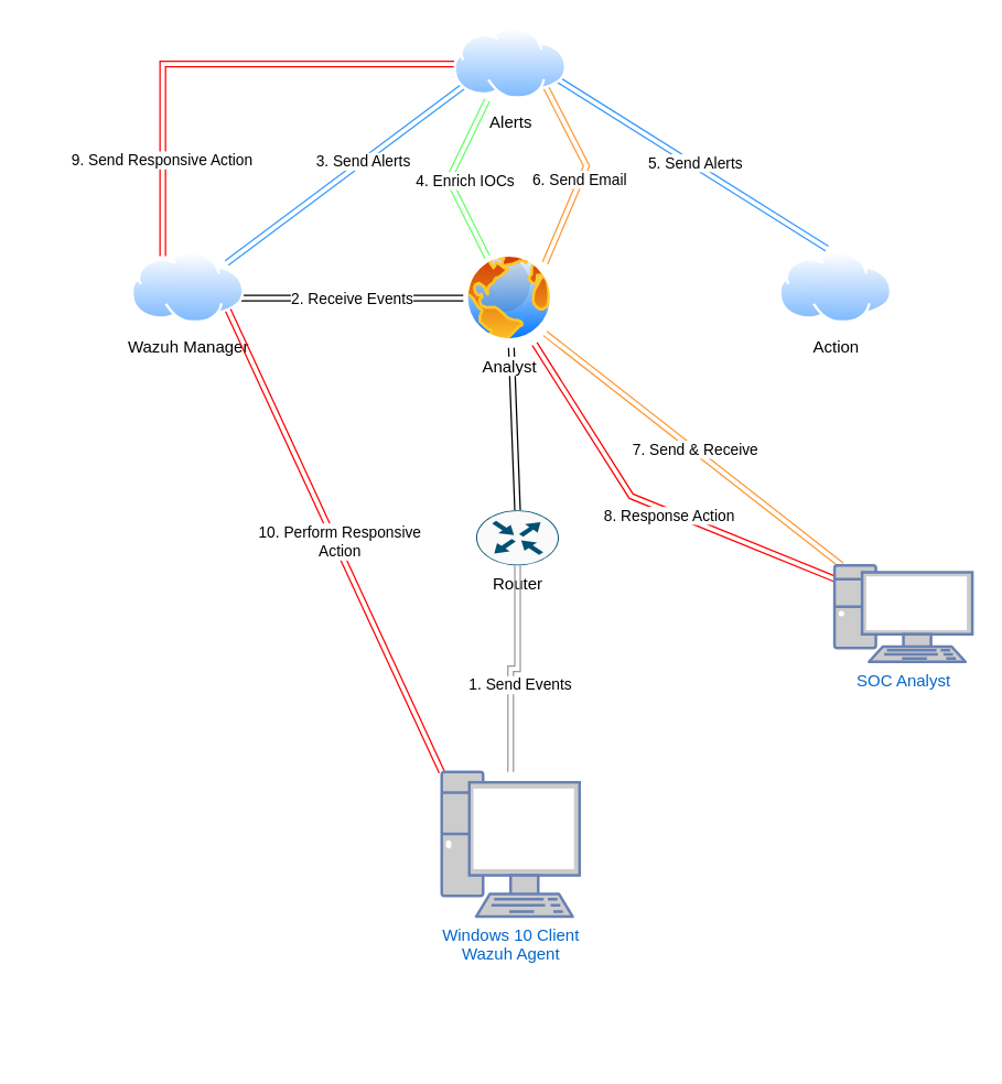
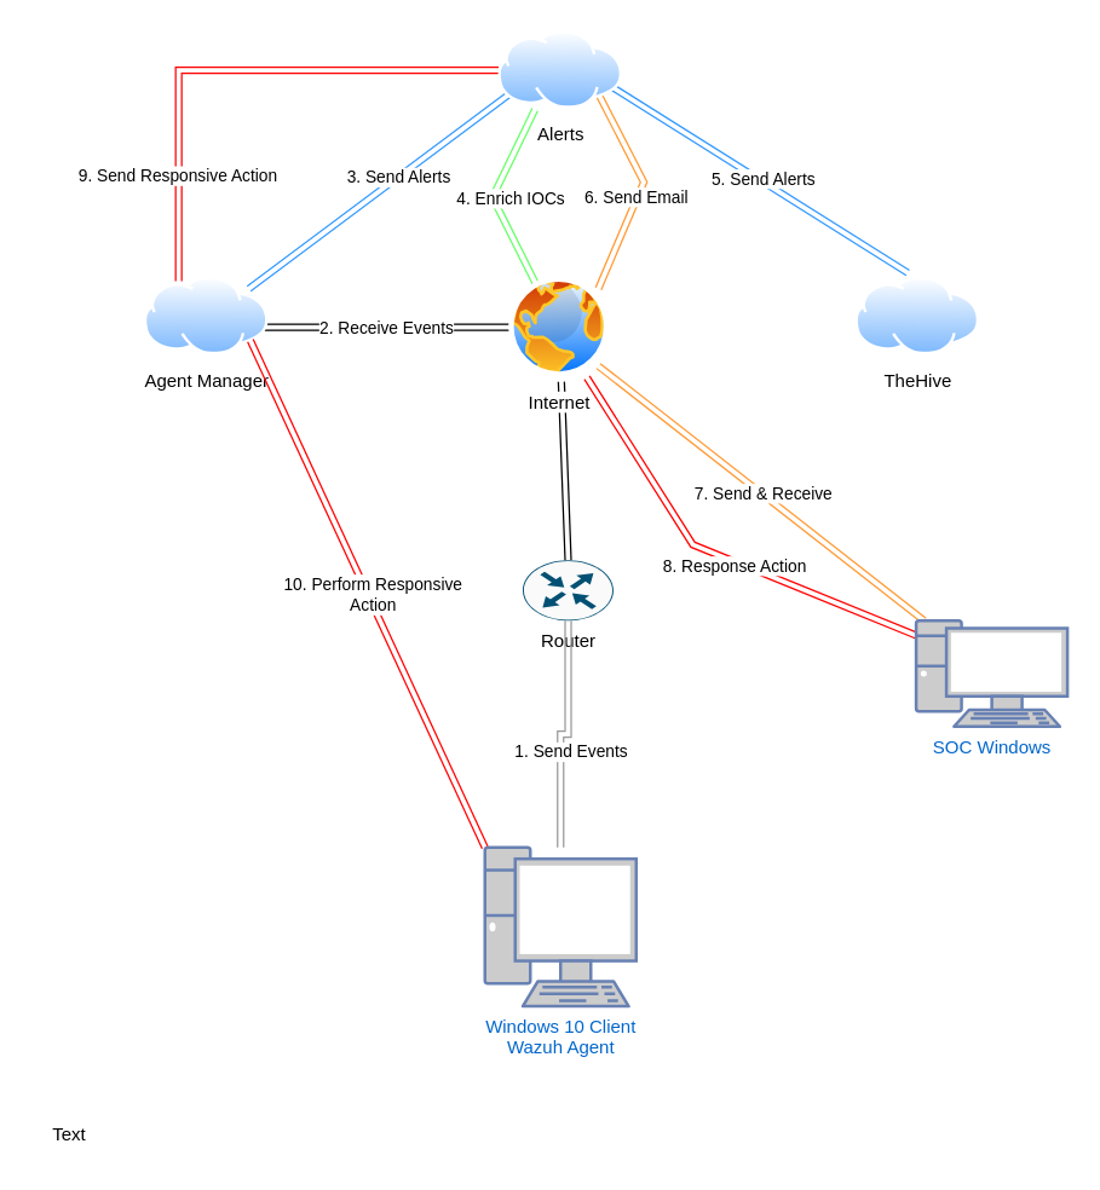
  <mxCell id="0" />
  <mxCell id="1" parent="0" />
  <mxCell id="2" value="Windows 10 Client&lt;div&gt;Wazuh Agent&lt;/div&gt;&lt;div&gt;&lt;br&gt;&lt;/div&gt;" style="fontColor=#0066CC;verticalAlign=top;verticalLabelPosition=bottom;labelPosition=center;align=center;html=1;outlineConnect=0;fillColor=#CCCCCC;strokeColor=#6881B3;gradientColor=none;gradientDirection=north;strokeWidth=2;shape=mxgraph.networks.pc;" vertex="1" parent="1"><mxGeometry x="320" y="560" width="100" height="105" as="geometry" /></mxCell>
  <mxCell id="3" value="Router" style="sketch=0;points=[[0.5,0,0],[1,0.5,0],[0.5,1,0],[0,0.5,0],[0.145,0.145,0],[0.856,0.145,0],[0.855,0.856,0],[0.145,0.855,0]];verticalLabelPosition=bottom;html=1;verticalAlign=top;aspect=fixed;align=center;pointerEvents=1;shape=mxgraph.cisco19.rect;prIcon=router;fillColor=#FAFAFA;strokeColor=#005073;" vertex="1" parent="1"><mxGeometry x="345" y="370" width="60" height="40" as="geometry" /></mxCell>
  <mxCell id="4" style="rounded=0;orthogonalLoop=1;jettySize=auto;html=1;shape=link;strokeColor=#66FF66;" edge="1" parent="1"><mxGeometry relative="1" as="geometry"><mxPoint x="353.074" y="72" as="sourcePoint" /><mxPoint x="355" y="190" as="targetPoint" /><Array as="points"><mxPoint x="325" y="130" /></Array></mxGeometry></mxCell>
  <mxCell id="5" value="4. Enrich IOCs" style="edgeLabel;html=1;align=center;verticalAlign=middle;resizable=0;points=[];" vertex="1" connectable="0" parent="4"><mxGeometry x="0.185" relative="1" as="geometry"><mxPoint x="5" y="-12" as="offset" /></mxGeometry></mxCell>
  <mxCell id="6" style="rounded=0;orthogonalLoop=1;jettySize=auto;html=1;exitX=0.855;exitY=0.145;exitDx=0;exitDy=0;exitPerimeter=0;shape=link;strokeColor=#3399FF;" edge="1" parent="1"><mxGeometry relative="1" as="geometry"><mxPoint x="163.995" y="190.44" as="sourcePoint" /><mxPoint x="336" y="61.802" as="targetPoint" /></mxGeometry></mxCell>
  <mxCell id="7" value="3. Send Alerts" style="edgeLabel;html=1;align=center;verticalAlign=middle;resizable=0;points=[];" vertex="1" connectable="0" parent="6"><mxGeometry x="0.148" relative="1" as="geometry"><mxPoint as="offset" /></mxGeometry></mxCell>
  <mxCell id="8" style="edgeStyle=orthogonalEdgeStyle;rounded=0;orthogonalLoop=1;jettySize=auto;html=1;exitX=0;exitY=0.5;exitDx=0;exitDy=0;exitPerimeter=0;shape=link;" edge="1" parent="1"><mxGeometry relative="1" as="geometry"><mxPoint x="336" y="216" as="sourcePoint" /><mxPoint x="174" y="216" as="targetPoint" /></mxGeometry></mxCell>
  <mxCell id="9" value="2. Receive Events" style="edgeLabel;html=1;align=center;verticalAlign=middle;resizable=0;points=[];" vertex="1" connectable="0" parent="8"><mxGeometry x="0.012" relative="1" as="geometry"><mxPoint as="offset" /></mxGeometry></mxCell>
  <mxCell id="10" style="rounded=0;orthogonalLoop=1;jettySize=auto;html=1;exitX=0.855;exitY=0.855;exitDx=0;exitDy=0;exitPerimeter=0;strokeColor=#FF9933;align=center;verticalAlign=middle;fontFamily=Helvetica;fontSize=11;fontColor=default;labelBackgroundColor=default;endArrow=classic;shape=link;" edge="1" parent="1" target="14"><mxGeometry relative="1" as="geometry"><mxPoint x="394.995" y="241.56" as="sourcePoint" /></mxGeometry></mxCell>
  <mxCell id="11" value="7. Send &amp;amp; Receive" style="edgeLabel;html=1;align=center;verticalAlign=middle;resizable=0;points=[];" vertex="1" connectable="0" parent="10"><mxGeometry x="-0.0" y="1" relative="1" as="geometry"><mxPoint as="offset" /></mxGeometry></mxCell>
  <mxCell id="12" style="rounded=0;orthogonalLoop=1;jettySize=auto;html=1;entryX=1;entryY=1;entryDx=0;entryDy=0;strokeColor=#FF0000;shape=link;" edge="1" parent="1"><mxGeometry relative="1" as="geometry"><mxPoint x="605.004" y="419.74" as="sourcePoint" /><mxPoint x="387.431" y="249.251" as="targetPoint" /><Array as="points"><mxPoint x="457.43" y="359.74" /></Array></mxGeometry></mxCell>
  <mxCell id="13" value="8. Response Action" style="edgeLabel;html=1;align=center;verticalAlign=middle;resizable=0;points=[];" vertex="1" connectable="0" parent="12"><mxGeometry x="-0.111" y="3" relative="1" as="geometry"><mxPoint as="offset" /></mxGeometry></mxCell>
- <mxCell id="14" value="&lt;div&gt;SOC Analyst&lt;/div&gt;" style="fontColor=#0066CC;verticalAlign=top;verticalLabelPosition=bottom;labelPosition=center;align=center;html=1;outlineConnect=0;fillColor=#CCCCCC;strokeColor=#6881B3;gradientColor=none;gradientDirection=north;strokeWidth=2;shape=mxgraph.networks.pc;" vertex="1" parent="1"><mxGeometry x="605" y="410" width="100" height="70" as="geometry" /></mxCell>
+ <mxCell id="14" value="&lt;div&gt;SOC Windows&lt;/div&gt;" style="fontColor=#0066CC;verticalAlign=top;verticalLabelPosition=bottom;labelPosition=center;align=center;html=1;outlineConnect=0;fillColor=#CCCCCC;strokeColor=#6881B3;gradientColor=none;gradientDirection=north;strokeWidth=2;shape=mxgraph.networks.pc;" vertex="1" parent="1"><mxGeometry x="605" y="410" width="100" height="70" as="geometry" /></mxCell>
  <mxCell id="15" style="edgeStyle=orthogonalEdgeStyle;rounded=0;orthogonalLoop=1;jettySize=auto;html=1;entryX=0.5;entryY=1;entryDx=0;entryDy=0;entryPerimeter=0;shape=link;strokeColor=#999999;" edge="1" parent="1" source="2" target="3"><mxGeometry relative="1" as="geometry" /></mxCell>
  <mxCell id="16" value="1. Send Events" style="edgeLabel;html=1;align=center;verticalAlign=middle;resizable=0;points=[];" vertex="1" connectable="0" parent="15"><mxGeometry x="0.214" y="-1" relative="1" as="geometry"><mxPoint y="25" as="offset" /></mxGeometry></mxCell>
  <mxCell id="17" style="rounded=0;orthogonalLoop=1;jettySize=auto;html=1;exitX=0.5;exitY=0;exitDx=0;exitDy=0;exitPerimeter=0;entryX=0.5;entryY=1;entryDx=0;entryDy=0;entryPerimeter=0;shape=link;" edge="1" parent="1" source="3"><mxGeometry relative="1" as="geometry"><mxPoint x="370.5" y="252" as="targetPoint" /></mxGeometry></mxCell>
  <mxCell id="18" style="rounded=0;orthogonalLoop=1;jettySize=auto;html=1;entryX=0.5;entryY=0;entryDx=0;entryDy=0;entryPerimeter=0;shape=link;strokeColor=#3399FF;align=center;verticalAlign=middle;fontFamily=Helvetica;fontSize=11;fontColor=default;labelBackgroundColor=default;endArrow=classic;" edge="1" parent="1"><mxGeometry relative="1" as="geometry"><mxPoint x="405" y="57.694" as="sourcePoint" /><mxPoint x="599.5" y="180" as="targetPoint" /></mxGeometry></mxCell>
  <mxCell id="19" value="5. Send Alerts" style="edgeLabel;html=1;align=center;verticalAlign=middle;resizable=0;points=[];rounded=0;strokeColor=#3399FF;fontFamily=Helvetica;fontSize=11;fontColor=default;labelBackgroundColor=default;" vertex="1" connectable="0" parent="18"><mxGeometry x="-0.003" y="2" relative="1" as="geometry"><mxPoint as="offset" /></mxGeometry></mxCell>
  <mxCell id="20" style="rounded=0;orthogonalLoop=1;jettySize=auto;html=1;exitX=0.855;exitY=0.855;exitDx=0;exitDy=0;exitPerimeter=0;entryX=0.855;entryY=0.145;entryDx=0;entryDy=0;entryPerimeter=0;shape=link;strokeColor=#FF9933;" edge="1" parent="1"><mxGeometry relative="1" as="geometry"><mxPoint x="394.995" y="61.56" as="sourcePoint" /><mxPoint x="394.995" y="190.44" as="targetPoint" /><Array as="points"><mxPoint x="425" y="120" /></Array></mxGeometry></mxCell>
  <mxCell id="21" value="6. Send Email" style="edgeLabel;html=1;align=center;verticalAlign=middle;resizable=0;points=[];" vertex="1" connectable="0" parent="20"><mxGeometry relative="1" as="geometry"><mxPoint x="-3" y="5" as="offset" /></mxGeometry></mxCell>
- <mxCell id="22" value="Analyst" style="image;aspect=fixed;perimeter=ellipsePerimeter;html=1;align=center;shadow=0;dashed=0;spacingTop=3;image=img/lib/active_directory/internet_globe.svg;" vertex="1" parent="1"><mxGeometry x="336" y="182.75" width="66.5" height="66.5" as="geometry" /></mxCell>
- <mxCell id="23" value="Wazuh Manager" style="image;aspect=fixed;perimeter=ellipsePerimeter;html=1;align=center;shadow=0;dashed=0;spacingTop=3;image=img/lib/active_directory/internet_cloud.svg;" vertex="1" parent="1"><mxGeometry x="95" y="182.75" width="82.14" height="51.75" as="geometry" /></mxCell>
+ <mxCell id="22" value="Internet" style="image;aspect=fixed;perimeter=ellipsePerimeter;html=1;align=center;shadow=0;dashed=0;spacingTop=3;image=img/lib/active_directory/internet_globe.svg;" vertex="1" parent="1"><mxGeometry x="336" y="182.75" width="66.5" height="66.5" as="geometry" /></mxCell>
+ <mxCell id="23" value="Agent Manager" style="image;aspect=fixed;perimeter=ellipsePerimeter;html=1;align=center;shadow=0;dashed=0;spacingTop=3;image=img/lib/active_directory/internet_cloud.svg;" vertex="1" parent="1"><mxGeometry x="95" y="182.75" width="82.14" height="51.75" as="geometry" /></mxCell>
  <mxCell id="24" style="edgeStyle=orthogonalEdgeStyle;rounded=0;orthogonalLoop=1;jettySize=auto;html=1;entryX=0.25;entryY=0;entryDx=0;entryDy=0;strokeColor=#FF0000;align=center;verticalAlign=middle;fontFamily=Helvetica;fontSize=11;fontColor=default;labelBackgroundColor=default;endArrow=classic;shape=link;" edge="1" parent="1" source="26" target="23"><mxGeometry relative="1" as="geometry" /></mxCell>
  <mxCell id="25" value="9. Send Responsive Action" style="edgeLabel;html=1;align=center;verticalAlign=middle;resizable=0;points=[];" vertex="1" connectable="0" parent="24"><mxGeometry x="0.598" y="-1" relative="1" as="geometry"><mxPoint y="1" as="offset" /></mxGeometry></mxCell>
  <mxCell id="26" value="Alerts" style="image;aspect=fixed;perimeter=ellipsePerimeter;html=1;align=center;shadow=0;dashed=0;spacingTop=3;image=img/lib/active_directory/internet_cloud.svg;" vertex="1" parent="1"><mxGeometry x="329" y="20" width="82.14" height="51.75" as="geometry" /></mxCell>
- <mxCell id="27" value="Action" style="image;aspect=fixed;perimeter=ellipsePerimeter;html=1;align=center;shadow=0;dashed=0;spacingTop=3;image=img/lib/active_directory/internet_cloud.svg;" vertex="1" parent="1"><mxGeometry x="565" y="182.75" width="82.14" height="51.75" as="geometry" /></mxCell>
+ <mxCell id="27" value="TheHive" style="image;aspect=fixed;perimeter=ellipsePerimeter;html=1;align=center;shadow=0;dashed=0;spacingTop=3;image=img/lib/active_directory/internet_cloud.svg;" vertex="1" parent="1"><mxGeometry x="565" y="182.75" width="82.14" height="51.75" as="geometry" /></mxCell>
  <mxCell id="28" style="rounded=0;orthogonalLoop=1;jettySize=auto;html=1;exitX=1;exitY=0.75;exitDx=0;exitDy=0;entryX=0;entryY=0;entryDx=0;entryDy=0;entryPerimeter=0;shape=link;strokeColor=#FF0000;align=center;verticalAlign=middle;fontFamily=Helvetica;fontSize=11;fontColor=default;labelBackgroundColor=default;endArrow=classic;" edge="1" parent="1" target="2"><mxGeometry relative="1" as="geometry"><mxPoint x="164.997" y="224.767" as="sourcePoint" /><mxPoint x="311.68" y="565.24" as="targetPoint" /></mxGeometry></mxCell>
  <mxCell id="29" value="10. Perform Responsive&lt;div&gt;Action&lt;/div&gt;" style="edgeLabel;html=1;align=center;verticalAlign=middle;resizable=0;points=[];" vertex="1" connectable="0" parent="28"><mxGeometry x="0.008" y="3" relative="1" as="geometry"><mxPoint as="offset" /></mxGeometry></mxCell>
+ <mxCell id="30" value="Text" style="text;html=1;align=center;verticalAlign=middle;resizable=0;points=[];autosize=1;strokeColor=none;fillColor=none;" vertex="1" parent="1"><mxGeometry x="20" y="735" width="50" height="30" as="geometry" /></mxCell>
